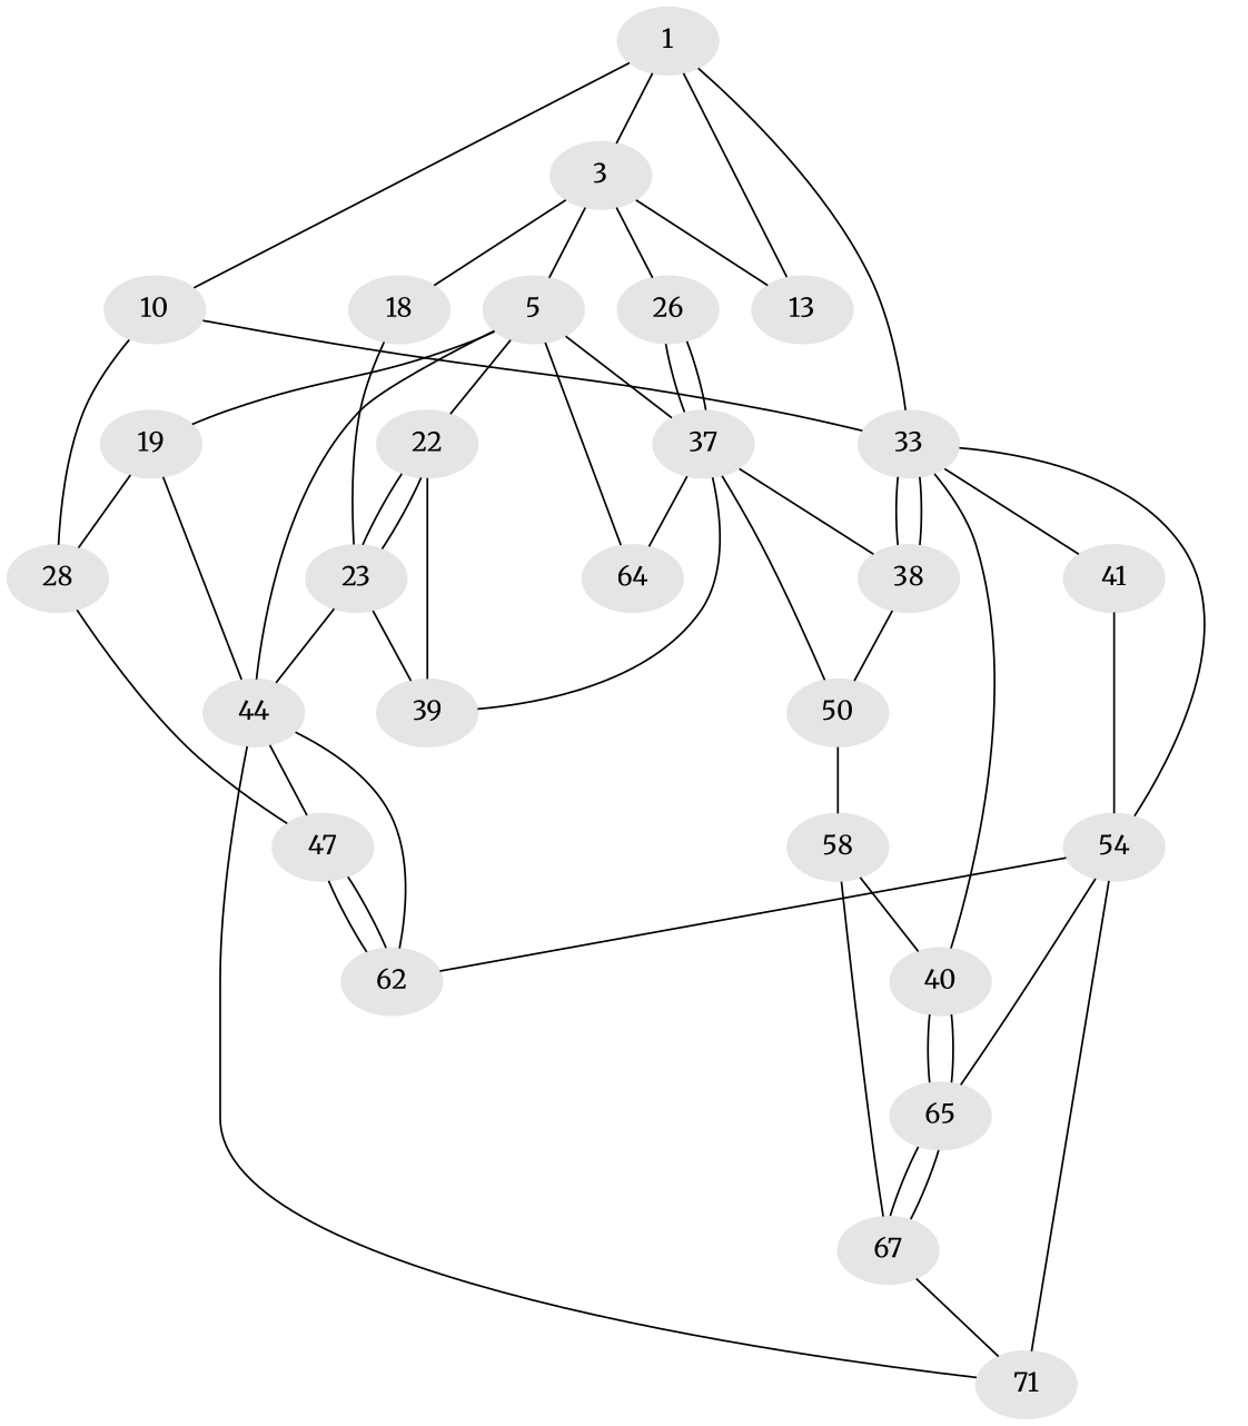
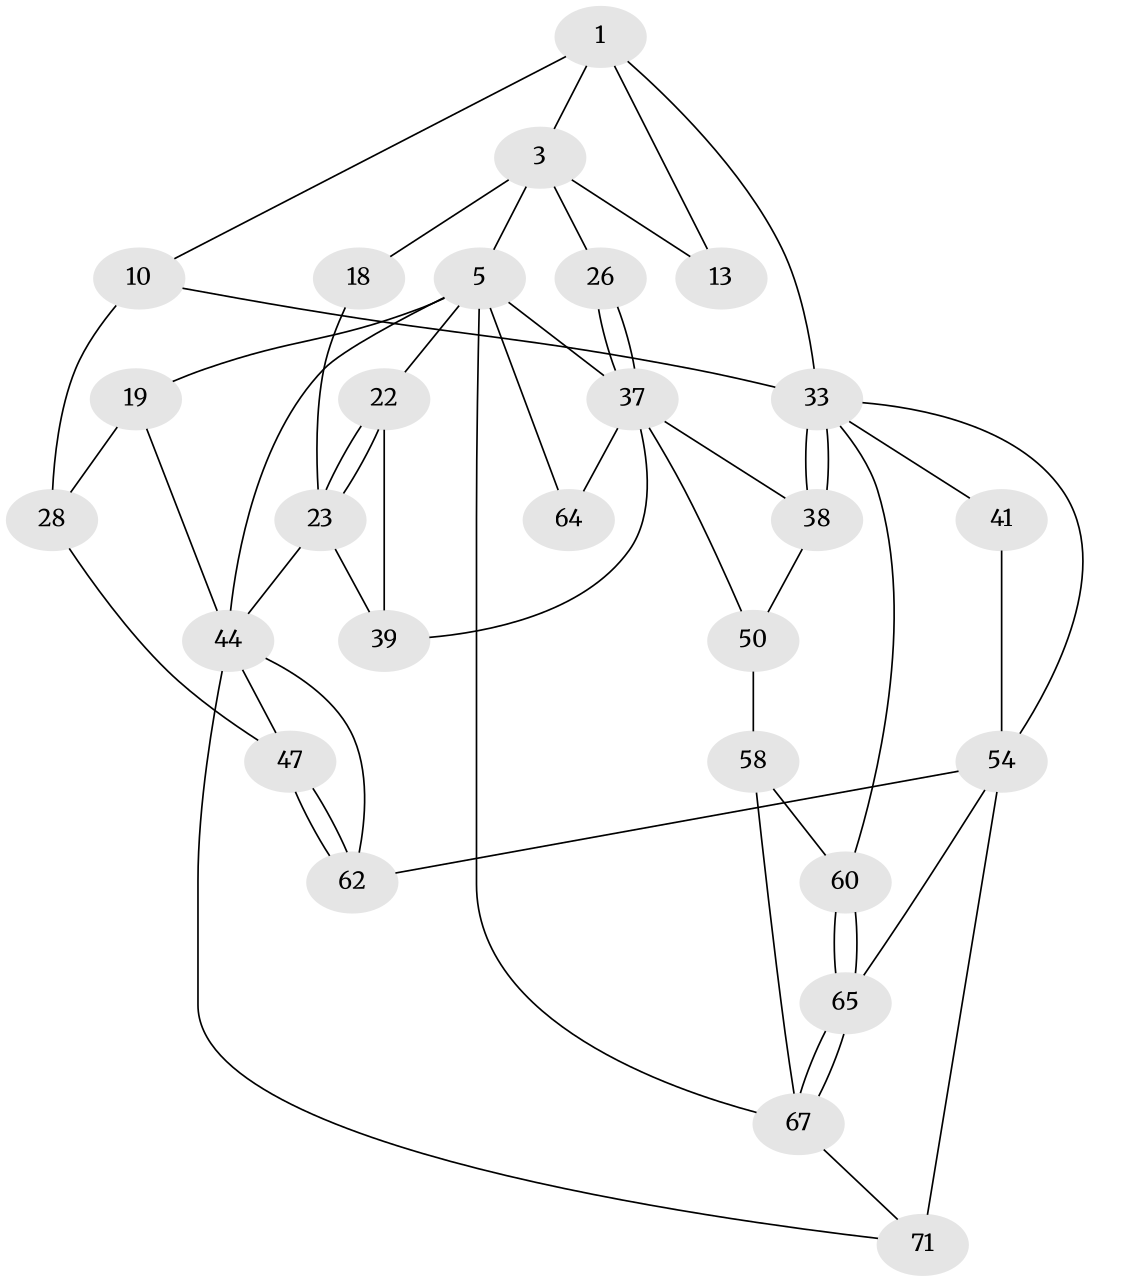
  graph {
    fontname=Merriweather
    node [color=gray90 fontname=Merriweather style=filled]
    edge [fontname=Merriweather]
    1 [super="+2+8"]
    3 [super="+4+14"]
    10 [super="+11+31"]
    13
    33 [super="+34"]
    5 [super="+6+56+20"]
    18
    26
    28 [super="+29+32"]
    41 [super="+42"]
    38
    54 [super="+55+66"]
-   60 [label=40]
+   60
    19 [super="+30"]
    22
    37 [super="+40"]
    44 [super="+45"]
    64
    67 [super="+68"]
    23 [super="+24+36"]
    39
    50 [super="+51"]
    47
    62
    71 [super="+72"]
    65
    58 [super="+59+63"]
    1 -- 3 [weight=2]
    1 -- 10
    1 -- 13 [weight=2]
    1 -- 33
    3 -- 13
    3 -- 5 [weight=2]
    3 -- 18 [weight=2]
    3 -- 26
    10 -- 33
    10 -- 28 [weight=2]
    33 -- 41
    33 -- 38
    33 -- 38
    33 -- 54
    33 -- 60
    5 -- 19
    5 -- 22
    5 -- 37 [weight=2]
    5 -- 44 [weight=2]
    5 -- 64 [weight=2]
+   5 -- 67
    18 -- 23
    26 -- 37
    26 -- 37
    28 -- 47
    41 -- 54
    38 -- 50
    54 -- 62
    54 -- 71 [weight=2]
    54 -- 65
    60 -- 65
    60 -- 65
    19 -- 28
    19 -- 44
    22 -- 23
    22 -- 23
    22 -- 39
    37 -- 38
    37 -- 64
    37 -- 39
    37 -- 50
    44 -- 47
    44 -- 62
    44 -- 71
    67 -- 71
    23 -- 44
    23 -- 39
    50 -- 58 [weight=2]
    47 -- 62
    47 -- 62
    65 -- 67
    65 -- 67
    58 -- 60
    58 -- 67 [weight=2]
  }
